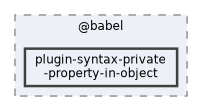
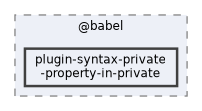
  digraph {
    compound=true
-   n1 [color=grey25 fillcolor="#edf0f7" fontname=Helvetica fontsize=10 height=0.2 label="plugin-syntax-private\l-property-in-object" shape=box style="filled,bold" width=0.4]
+   n1 [color=grey25 fillcolor="#edf0f7" fontname=Helvetica fontsize=10 height=0.2 label="plugin-syntax-private\l-property-in-private" shape=box style="filled,bold" width=0.4]
    subgraph cluster_1 {
      bgcolor="#edf0f7"
      fontname=Helvetica
      fontsize=10
      label="@babel"
      pencolor=grey50
      style="filled,dashed"
      n1
    }
  }
